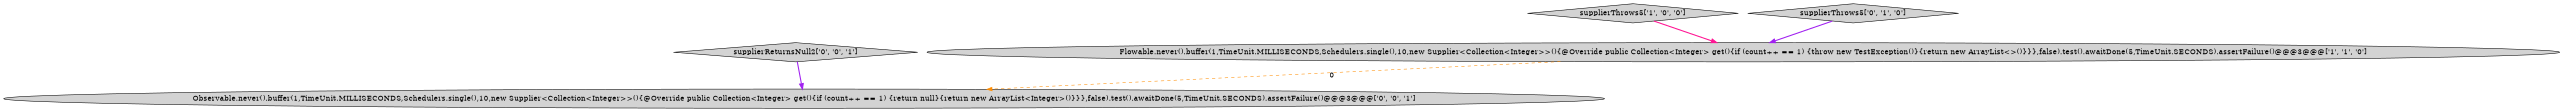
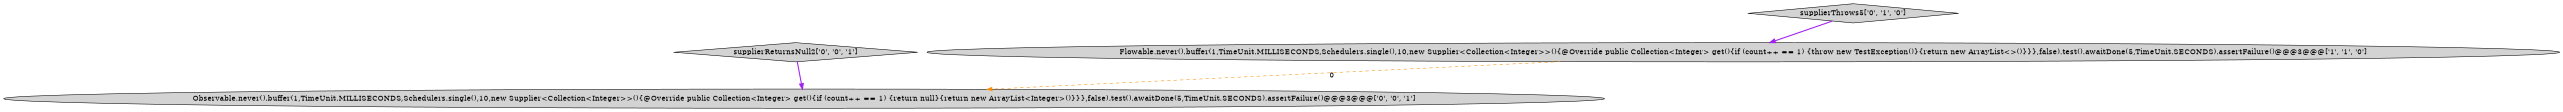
  digraph {
    fontname="DejaVu Serif"
    node [fillcolor=lightgray shape=diamond style=filled fontname="DejaVu Serif"]
    edge [style=bold color=purple fontname="DejaVu Serif"]
    n1 [label="Flowable.never().buffer(1,TimeUnit.MILLISECONDS,Schedulers.single(),10,new Supplier<Collection<Integer>>(){@Override public Collection<Integer> get(){if (count++ == 1) {throw new TestException()}{return new ArrayList<>()}}},false).test().awaitDone(5,TimeUnit.SECONDS).assertFailure()@@@3@@@['1', '1', '0']" shape=ellipse]
    n2 [label="Observable.never().buffer(1,TimeUnit.MILLISECONDS,Schedulers.single(),10,new Supplier<Collection<Integer>>(){@Override public Collection<Integer> get(){if (count++ == 1) {return null}{return new ArrayList<Integer>()}}},false).test().awaitDone(5,TimeUnit.SECONDS).assertFailure()@@@3@@@['0', '0', '1']" shape=ellipse]
-   n3 [label="supplierThrows5['1', '0', '0']"]
    n4 [label="supplierReturnsNull2['0', '0', '1']"]
    n5 [label="supplierThrows5['0', '1', '0']"]
    n1 -> n2 [label=0 style=dashed color=darkorange]
-   n3 -> n1 [color=deeppink]
    n4 -> n2
    n5 -> n1
  }
